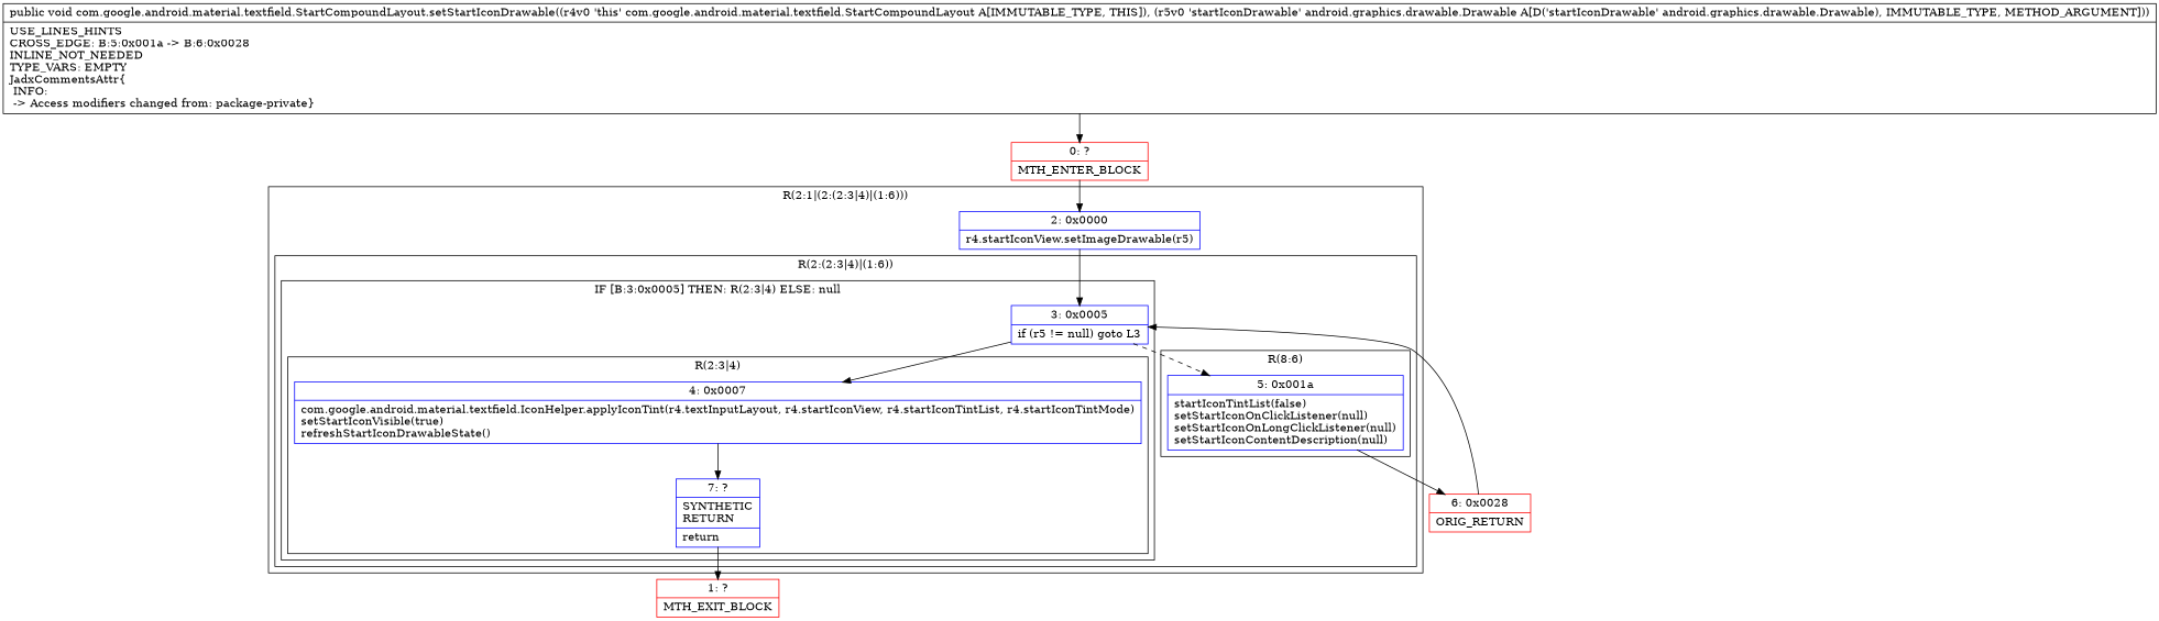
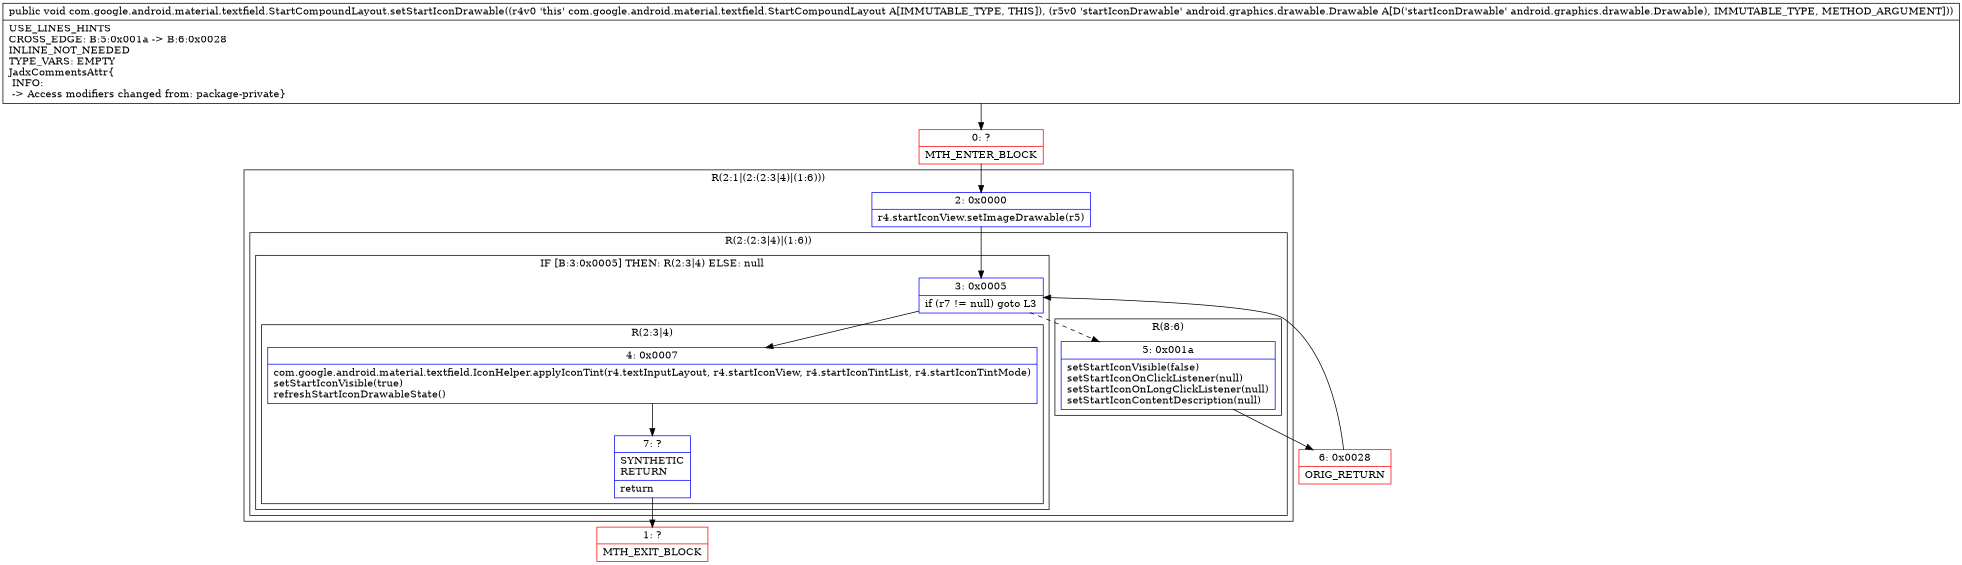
  digraph {
    node [color=blue shape=record]
    n1 [label="{4\:\ 0x0007|com.google.android.material.textfield.IconHelper.applyIconTint(r4.textInputLayout, r4.startIconView, r4.startIconTintList, r4.startIconTintMode)\lsetStartIconVisible(true)\lrefreshStartIconDrawableState()\l}"]
    n2 [label="{7\:\ ?|SYNTHETIC\lRETURN\l|return\l}"]
-   n3 [label="{3\:\ 0x0005|if (r5 != null) goto L3\l}"]
-   n4 [label="{5\:\ 0x001a|startIconTintList(false)\lsetStartIconOnClickListener(null)\lsetStartIconOnLongClickListener(null)\lsetStartIconContentDescription(null)\l}"]
+   n3 [label="{3\:\ 0x0005|if (r7 != null) goto L3\l}"]
+   n4 [label="{5\:\ 0x001a|setStartIconVisible(false)\lsetStartIconOnClickListener(null)\lsetStartIconOnLongClickListener(null)\lsetStartIconContentDescription(null)\l}"]
    n5 [label="{2\:\ 0x0000|r4.startIconView.setImageDrawable(r5)\l}"]
    n6 [color=red label="{1\:\ ?|MTH_EXIT_BLOCK\l}"]
    n7 [color=red label="{6\:\ 0x0028|ORIG_RETURN\l}"]
    n8 [color=red label="{0\:\ ?|MTH_ENTER_BLOCK\l}"]
    n9 [label="{public void com.google.android.material.textfield.StartCompoundLayout.setStartIconDrawable((r4v0 'this' com.google.android.material.textfield.StartCompoundLayout A[IMMUTABLE_TYPE, THIS]), (r5v0 'startIconDrawable' android.graphics.drawable.Drawable A[D('startIconDrawable' android.graphics.drawable.Drawable), IMMUTABLE_TYPE, METHOD_ARGUMENT]))  | USE_LINES_HINTS\lCROSS_EDGE: B:5:0x001a \-\> B:6:0x0028\lINLINE_NOT_NEEDED\lTYPE_VARS: EMPTY\lJadxCommentsAttr\{\l INFO: \l \-\> Access modifiers changed from: package\-private\}\l}" color=""]
    subgraph cluster_1 {
      label="R(2:1|(2:(2:3|4)|(1:6)))"
      n5
      subgraph cluster_2 {
        label="R(2:(2:3|4)|(1:6))"
        subgraph cluster_3 {
          label="IF [B:3:0x0005] THEN: R(2:3|4) ELSE: null"
          n3
          subgraph cluster_4 {
            label="R(2:3|4)"
            n1
            n2
          }
        }
        subgraph cluster_5 {
          label="R(8:6)"
          n4
        }
      }
    }
    n1 -> n2
    n2 -> n6
    n3 -> n1
    n3 -> n4 [style=dashed]
    n4 -> n7
    n5 -> n3
    n7 -> n3
    n8 -> n5
    n9 -> n8
  }
